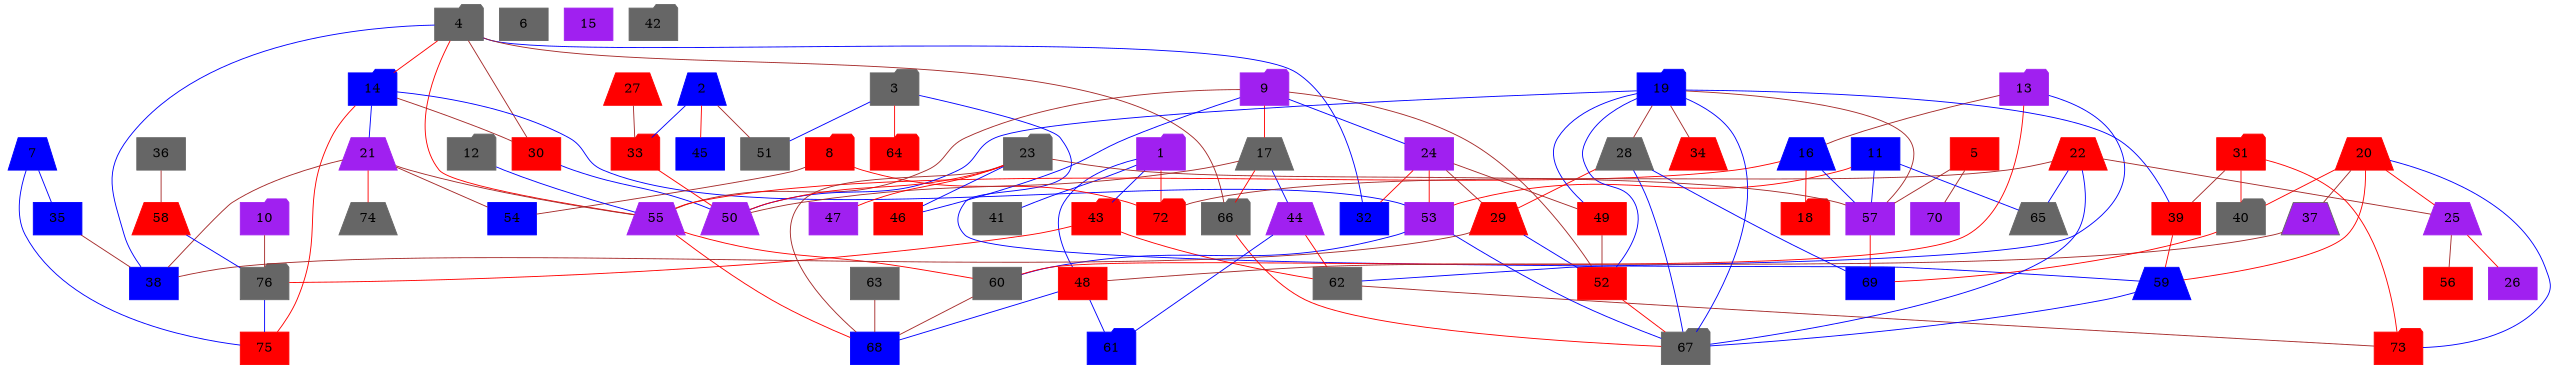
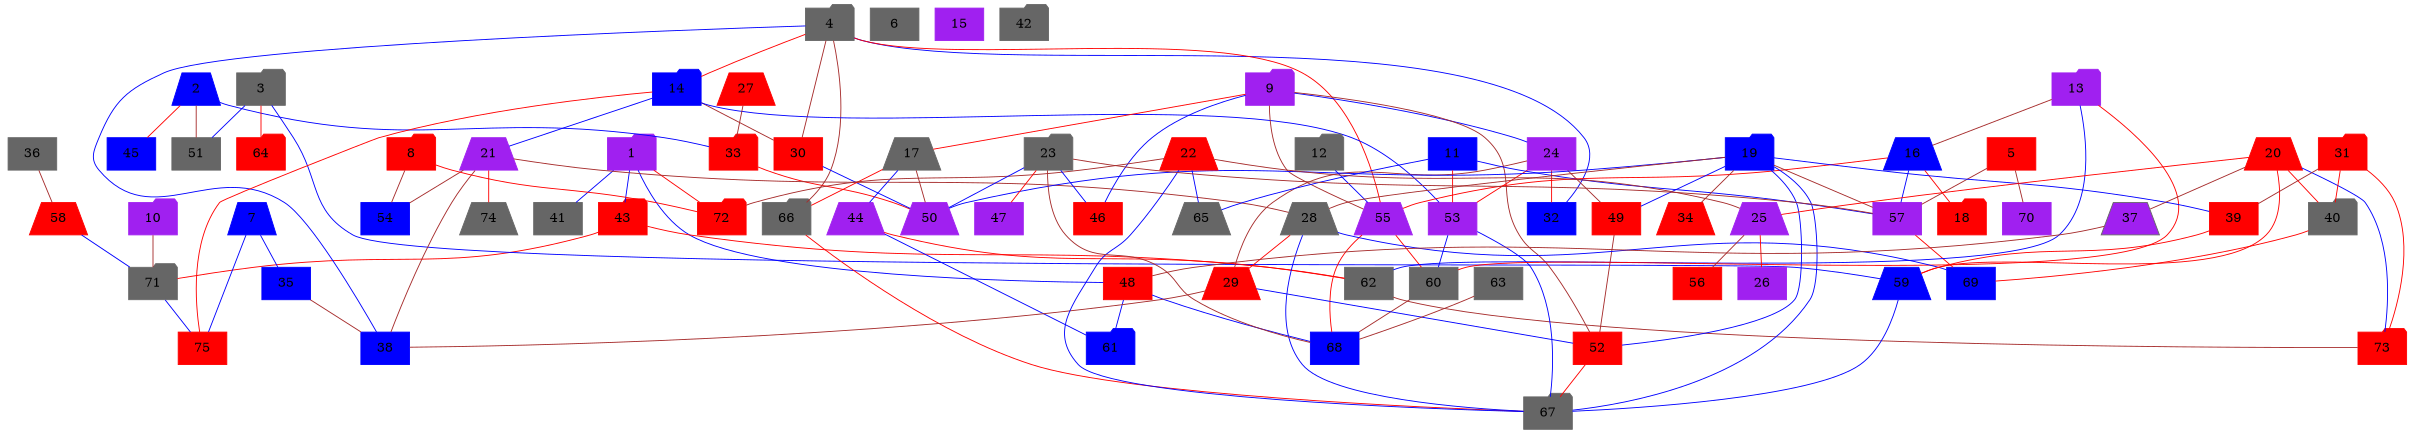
  graph {
    node [color=red shape=box style=filled]
    edge [color=blue]
    1 [color=purple shape=folder]
    41 [color=gray40]
    43 [shape=folder]
    48
    72 [shape=folder]
-   71 [color=gray40 shape=folder label=76]
+   71 [color=gray40 shape=folder]
    62 [color=gray40]
    68 [color=blue]
    61 [color=blue shape=folder]
    2 [color=blue shape=trapezium]
    33 [shape=folder]
    45 [color=blue]
    51 [color=gray40]
    50 [color=purple shape=trapezium]
    3 [color=gray40 shape=folder]
    59 [color=blue shape=trapezium]
    64 [shape=folder]
    67 [color=gray40 shape=folder]
    4 [color=gray40 shape=folder]
    14 [color=blue shape=folder]
    30
    32 [color=blue]
    38 [color=blue]
    55 [color=purple shape=trapezium]
    66 [color=gray40 shape=folder]
    75
    53 [color=purple]
    21 [color=purple shape=trapezium]
    60 [color=gray40]
    57 [color=purple]
    5
    70 [color=purple]
    69 [color=blue]
    6 [color=gray40]
    7 [color=blue shape=trapezium]
    35 [color=blue]
    8 [shape=folder]
    54 [color=blue]
    9 [color=purple shape=folder]
    17 [color=gray40 shape=trapezium]
    24 [color=purple]
    46
    52
    44 [color=purple shape=trapezium]
    49
    29 [shape=trapezium]
    10 [color=purple shape=folder]
    11 [color=blue]
    65 [color=gray40 shape=trapezium]
    12 [color=gray40 shape=folder]
    13 [color=purple shape=folder]
    16 [color=blue shape=trapezium]
    18 [shape=folder]
    73 [shape=folder]
    28 [color=gray40 shape=trapezium]
    74 [color=gray40 shape=trapezium]
    15 [color=purple]
    19 [color=blue shape=folder]
    34 [shape=trapezium]
    39
    20 [shape=trapezium]
    25 [color=purple shape=trapezium]
    37 [color=gray40 fillcolor=purple shape=trapezium]
    40 [color=gray40 shape=folder]
    26 [color=purple]
    56
    22 [shape=trapezium]
    23 [color=gray40 shape=folder]
    47 [color=purple]
    27 [shape=trapezium]
    31 [shape=folder]
    36 [color=gray40]
    58 [shape=trapezium]
    42 [color=gray40 shape=folder]
    63 [color=gray40]
    1 -- 41
    1 -- 43
    1 -- 48
    1 -- 72 [color=red]
    43 -- 71 [color=red]
    43 -- 62 [color=red]
    48 -- 68
    48 -- 61
    71 -- 75
    62 -- 73 [color=brown]
    2 -- 33
    2 -- 45 [color=red]
    2 -- 51 [color=brown]
    33 -- 50 [color=red]
    3 -- 51
    3 -- 59
    3 -- 64 [color=red]
    59 -- 67
    4 -- 14 [color=red]
    4 -- 30 [color=brown]
    4 -- 32
    4 -- 38
    4 -- 55 [color=red]
    4 -- 66 [color=brown]
    14 -- 30 [color=brown]
    14 -- 75 [color=red]
    14 -- 53
    14 -- 21
    30 -- 50
    55 -- 68 [color=red]
    55 -- 60 [color=red]
    66 -- 67 [color=red]
    53 -- 67
    53 -- 60
    21 -- 38 [color=brown]
    21 -- 54 [color=brown]
-   21 -- 55 [color=brown]
+   21 -- 28 [color=brown]
    21 -- 74 [color=red]
    60 -- 68 [color=brown]
    57 -- 69 [color=red]
    5 -- 57 [color=brown]
    5 -- 70 [color=brown]
    7 -- 75
    7 -- 35
    35 -- 38 [color=brown]
    8 -- 72 [color=red]
    8 -- 54 [color=brown]
    9 -- 55 [color=brown]
    9 -- 17 [color=red]
    9 -- 24
    9 -- 46
    9 -- 52 [color=brown]
    17 -- 50 [color=brown]
    17 -- 66 [color=red]
    17 -- 44
    24 -- 32 [color=red]
    24 -- 53 [color=red]
    24 -- 49 [color=brown]
    24 -- 29 [color=brown]
    52 -- 67 [color=red]
    44 -- 62 [color=red]
    44 -- 61
    49 -- 52 [color=brown]
    29 -- 38 [color=brown]
    29 -- 52
    10 -- 71 [color=brown]
    11 -- 53 [color=red]
    11 -- 57
    11 -- 65
    12 -- 55
    13 -- 62
    13 -- 60 [color=red]
    13 -- 16 [color=brown]
    16 -- 55 [color=red]
    16 -- 57
    16 -- 18 [color=red]
    28 -- 67
    28 -- 69
    28 -- 29 [color=red]
    19 -- 50
    19 -- 67
    19 -- 57 [color=brown]
    19 -- 52
    19 -- 49
    19 -- 28 [color=brown]
    19 -- 34 [color=brown]
    19 -- 39
    39 -- 59 [color=red]
    20 -- 59 [color=red]
    20 -- 73
    20 -- 25 [color=red]
    20 -- 37 [color=brown]
    20 -- 40 [color=red]
    25 -- 26 [color=red]
    25 -- 56 [color=brown]
    37 -- 48 [color=brown]
    40 -- 69 [color=red]
    22 -- 72 [color=brown]
    22 -- 67
    22 -- 65
    22 -- 25 [color=brown]
    23 -- 68 [color=brown]
-   23 -- 50 [color=red]
+   23 -- 50
    23 -- 57 [color=brown]
    23 -- 46
    23 -- 47 [color=red]
    27 -- 33 [color=brown]
    31 -- 73 [color=red]
    31 -- 39 [color=brown]
    31 -- 40 [color=red]
    36 -- 58 [color=brown]
    58 -- 71
    63 -- 68 [color=brown]
  }
